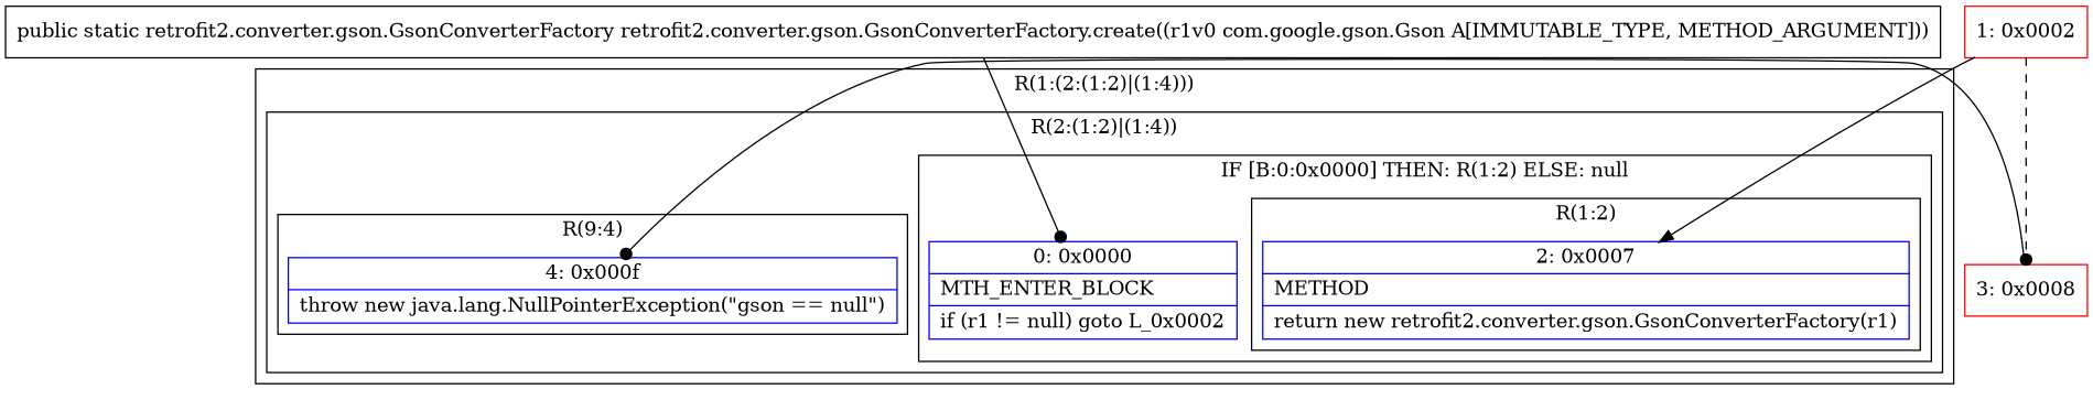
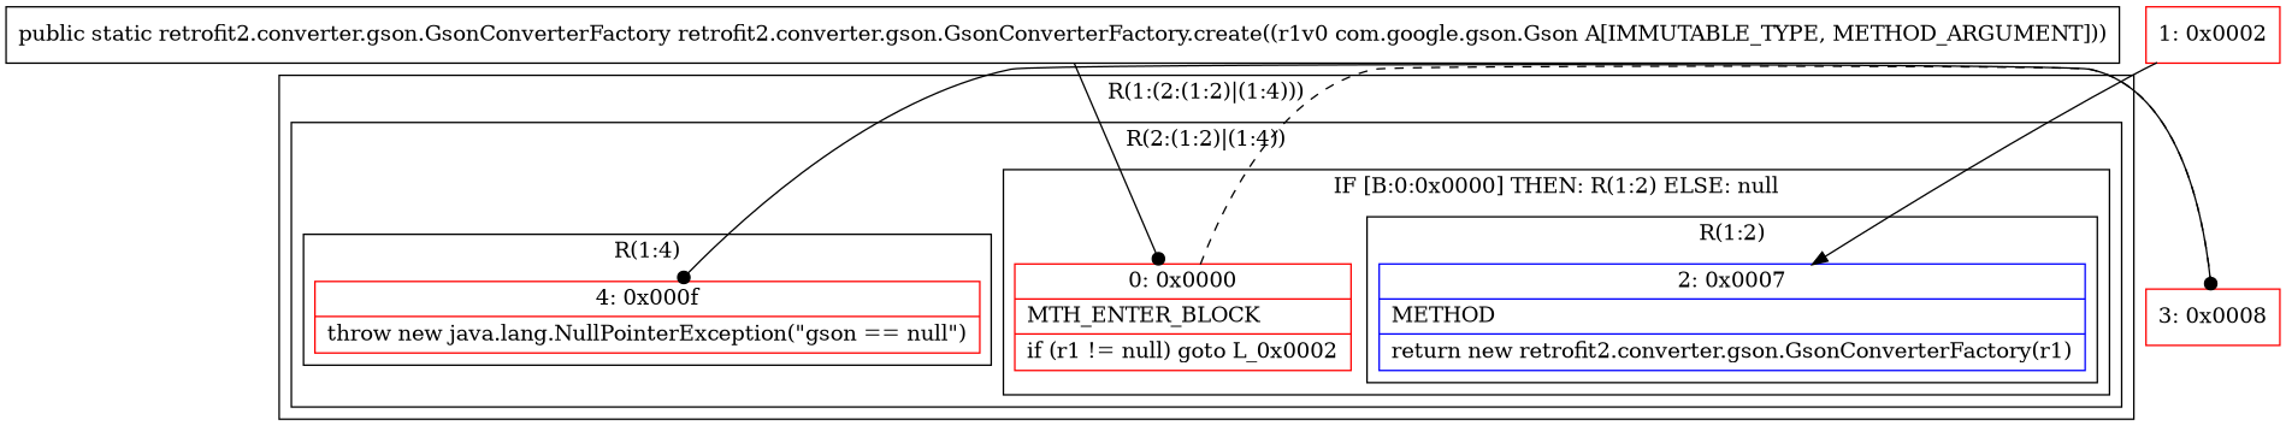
  digraph {
    node [color=blue shape=record]
    edge [arrowhead=dot]
    n1 [label="{2\:\ 0x0007|METHOD\l|return new retrofit2.converter.gson.GsonConverterFactory(r1)\l}"]
-   n2 [label="{0\:\ 0x0000|MTH_ENTER_BLOCK\l|if (r1 != null) goto L_0x0002\l}"]
-   n3 [label="{4\:\ 0x000f|throw new java.lang.NullPointerException(\"gson == null\")\l}"]
+   n2 [color=red label="{0\:\ 0x0000|MTH_ENTER_BLOCK\l|if (r1 != null) goto L_0x0002\l}"]
+   n3 [color=red label="{4\:\ 0x000f|throw new java.lang.NullPointerException(\"gson == null\")\l}"]
    n4 [color=red label="{3\:\ 0x0008}"]
    n5 [color=red label="{1\:\ 0x0002}"]
    n6 [label="{public static retrofit2.converter.gson.GsonConverterFactory retrofit2.converter.gson.GsonConverterFactory.create((r1v0 com.google.gson.Gson A[IMMUTABLE_TYPE, METHOD_ARGUMENT])) }" color=""]
    subgraph cluster_1 {
      label="R(1:(2:(1:2)|(1:4)))"
      subgraph cluster_2 {
        label="R(2:(1:2)|(1:4))"
        subgraph cluster_3 {
          label="IF [B:0:0x0000] THEN: R(1:2) ELSE: null"
          n2
          subgraph cluster_4 {
            label="R(1:2)"
            n1
          }
        }
        subgraph cluster_5 {
-         label="R(9:4)"
+         label="R(1:4)"
          n3
        }
      }
    }
-   n5 -> n4 [style=dashed]
+   n2 -> n4 [style=dashed]
    n4 -> n3
    n5 -> n1 [arrowhead=normal]
    n6 -> n2
  }
